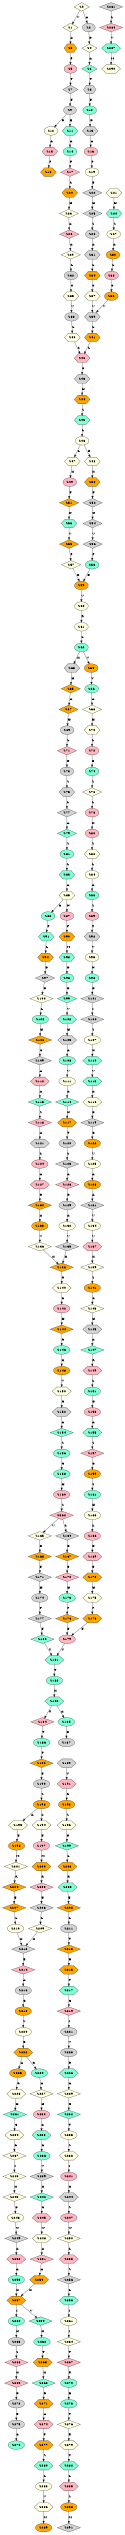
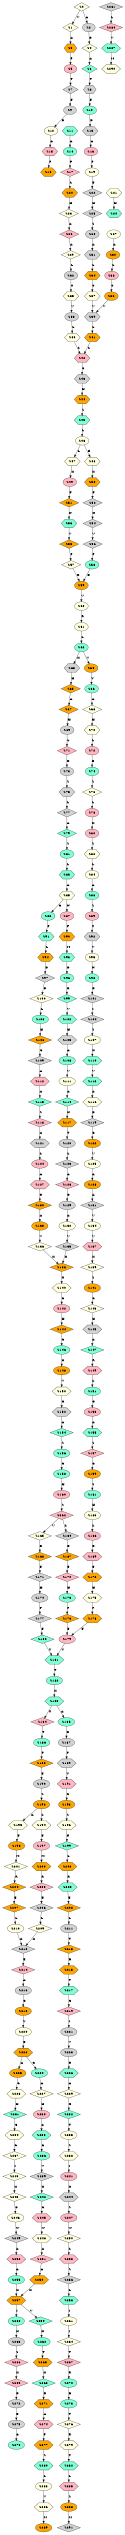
  strict digraph {
    node [fillcolor=lightyellow shape=ellipse style=filled]
    S0 [shape=diamond]
    S1 [shape=diamond]
    S2 [fillcolor=lightgrey]
    S3 [fillcolor=orange shape=hexagon]
    S4 [shape=diamond]
    S5 [fillcolor=lightpink]
    S6 [fillcolor=aquamarine shape=diamond]
    S7 [fillcolor=lightgrey shape=diamond]
    S8 [fillcolor=lightgrey shape=hexagon]
    S9 [fillcolor=lightgrey]
    S10 [fillcolor=aquamarine]
    S11 [fillcolor=aquamarine shape=hexagon]
    S12
    S13 [fillcolor=lightgrey shape=hexagon]
    S14 [fillcolor=aquamarine]
    S15 [fillcolor=lightpink shape=hexagon]
    S16 [fillcolor=lightpink]
    S17 [fillcolor=lightpink shape=diamond]
    S18 [fillcolor=orange shape=hexagon]
    S19
    S20 [fillcolor=orange shape=hexagon]
    S22 [fillcolor=lightgrey shape=diamond]
    S23 [shape=diamond]
    S21 [shape=hexagon]
    S24 [fillcolor=aquamarine shape=hexagon]
    S25 [fillcolor=lightgrey shape=diamond]
    S26 [fillcolor=lightpink shape=diamond]
    S27
    S28 [fillcolor=lightgrey]
    S29 [shape=diamond]
    S30 [fillcolor=orange]
    S31 [fillcolor=lightgrey shape=hexagon]
    S32 [fillcolor=lightgrey]
    S33 [fillcolor=lightpink]
    S34 [fillcolor=orange shape=hexagon]
    S35 [shape=hexagon]
    S36 [fillcolor=orange]
    S37 [shape=hexagon]
    S38 [fillcolor=lightgrey]
    S39 [fillcolor=lightgrey shape=hexagon]
    S40 [shape=hexagon]
    S41 [fillcolor=orange shape=hexagon]
    S42 [fillcolor=lightpink shape=hexagon]
    S43 [fillcolor=lightgrey shape=hexagon]
    S44 [fillcolor=orange shape=hexagon]
    S45 [fillcolor=aquamarine shape=hexagon]
    S46
    S47 [shape=hexagon]
    S48 [shape=hexagon]
    S49 [fillcolor=lightpink]
    S50 [fillcolor=orange shape=hexagon]
    S51 [fillcolor=orange shape=diamond]
    S52 [fillcolor=lightgrey shape=diamond]
    S53 [fillcolor=aquamarine shape=hexagon]
    S54 [fillcolor=lightgrey shape=diamond]
    S55 [fillcolor=orange shape=diamond]
    S56 [fillcolor=lightgrey shape=diamond]
    S57 [shape=diamond]
    S58 [fillcolor=aquamarine]
    S59 [fillcolor=orange]
    S60
    S61
    S62 [fillcolor=aquamarine]
    S63 [fillcolor=lightgrey shape=hexagon]
    S64 [fillcolor=orange]
    S65 [fillcolor=orange shape=diamond]
    S66 [fillcolor=aquamarine]
    S67 [fillcolor=orange shape=diamond]
    S68 [shape=diamond]
    S69 [fillcolor=lightgrey]
    S70 [shape=hexagon]
    S71 [fillcolor=lightpink shape=diamond]
    S72 [fillcolor=lightpink]
    S73 [fillcolor=lightgrey]
    S74 [fillcolor=aquamarine]
    S75 [fillcolor=lightgrey shape=hexagon]
    S76 [shape=diamond]
    S77 [fillcolor=lightgrey shape=diamond]
    S78 [fillcolor=lightpink]
    S79 [fillcolor=aquamarine shape=diamond]
    S80 [fillcolor=lightpink]
    S81 [fillcolor=aquamarine]
    S82 [shape=hexagon]
    S83 [fillcolor=aquamarine shape=hexagon]
    S84
    S85 [shape=hexagon]
    S86 [fillcolor=aquamarine]
    S87 [fillcolor=lightpink]
    S88 [fillcolor=aquamarine]
    S89 [fillcolor=lightpink]
    S90 [fillcolor=orange shape=hexagon]
    S91 [fillcolor=aquamarine shape=hexagon]
    S92 [fillcolor=lightgrey shape=hexagon]
    S93 [fillcolor=aquamarine shape=hexagon]
    S94 [fillcolor=orange shape=hexagon]
    S95
    S96 [fillcolor=aquamarine]
    S97 [fillcolor=lightgrey shape=diamond]
    S98 [fillcolor=aquamarine]
    S99 [fillcolor=aquamarine shape=diamond]
    S100 [shape=diamond]
    S101 [fillcolor=lightgrey shape=diamond]
    S102 [fillcolor=aquamarine shape=hexagon]
    S103 [fillcolor=aquamarine]
    S104 [fillcolor=lightgrey shape=diamond]
    S105 [fillcolor=lightgrey shape=hexagon]
    S106 [fillcolor=orange shape=diamond]
    S107
    S108 [fillcolor=aquamarine]
    S109 [fillcolor=lightgrey shape=diamond]
    S110 [fillcolor=aquamarine shape=hexagon]
    S111
    S112 [fillcolor=lightpink shape=hexagon]
    S113 [fillcolor=aquamarine shape=hexagon]
    S114 [fillcolor=aquamarine shape=diamond]
    S115 [fillcolor=aquamarine shape=diamond]
    S116 [shape=hexagon]
    S117 [fillcolor=orange shape=hexagon]
    S118 [fillcolor=lightpink shape=diamond]
    S119 [fillcolor=lightgrey shape=diamond]
    S120 [fillcolor=lightgrey]
    S121 [fillcolor=lightgrey shape=hexagon]
    S122 [fillcolor=orange]
    S123 [fillcolor=lightgrey shape=diamond]
    S124 [fillcolor=lightpink]
    S125
    S126 [fillcolor=lightpink shape=diamond]
    S127 [fillcolor=lightpink shape=hexagon]
    S128 [fillcolor=orange]
    S129 [fillcolor=lightgrey]
    S130 [fillcolor=orange shape=diamond]
    S131 [fillcolor=lightgrey shape=diamond]
    S132
    S133 [fillcolor=orange]
    S134
    S135 [fillcolor=lightgrey shape=diamond]
    S136 [shape=diamond]
    S137 [fillcolor=lightpink shape=hexagon]
    S138 [fillcolor=orange shape=diamond]
    S139 [shape=diamond]
    S140 [shape=hexagon]
    S141 [fillcolor=orange]
    S142 [fillcolor=lightpink]
    S143 [shape=diamond]
    S144 [fillcolor=orange shape=diamond]
    S145 [fillcolor=lightgrey shape=hexagon]
    S146 [fillcolor=aquamarine]
    S147 [fillcolor=aquamarine shape=diamond]
    S148 [fillcolor=orange]
    S149 [fillcolor=lightpink shape=hexagon]
    S150 [shape=hexagon]
    S151 [fillcolor=aquamarine]
    S152 [fillcolor=lightgrey shape=hexagon]
    S153 [fillcolor=lightpink]
    S154 [fillcolor=aquamarine shape=diamond]
    S155 [fillcolor=aquamarine shape=hexagon]
    S156 [fillcolor=aquamarine]
    S157 [fillcolor=lightpink shape=diamond]
    S158 [fillcolor=aquamarine]
    S159 [fillcolor=orange]
    S160 [fillcolor=lightpink]
    S161 [fillcolor=aquamarine]
    n163 [fillcolor=lightpink label=S362 shape=diamond]
    S163
    S164 [fillcolor=lightgrey shape=diamond]
    S165 [shape=diamond]
    S166 [fillcolor=lightpink]
    S167 [fillcolor=orange shape=diamond]
    S168 [fillcolor=orange shape=diamond]
    S169 [fillcolor=lightpink shape=hexagon]
    S170 [fillcolor=lightpink shape=diamond]
    S171 [fillcolor=lightgrey shape=diamond]
    S172 [fillcolor=orange shape=hexagon]
    S173 [fillcolor=aquamarine]
    S174 [fillcolor=lightgrey]
    S175 [shape=hexagon]
    S176 [fillcolor=orange shape=diamond]
    S177 [fillcolor=lightgrey shape=diamond]
    S178 [fillcolor=orange shape=hexagon]
    S179 [fillcolor=lightpink]
    S180 [fillcolor=aquamarine shape=diamond]
    S181 [fillcolor=aquamarine shape=hexagon]
    S182 [fillcolor=aquamarine]
    S183 [fillcolor=aquamarine shape=hexagon]
    S184 [fillcolor=lightpink shape=diamond]
    S185 [fillcolor=aquamarine]
    S186 [fillcolor=aquamarine]
    S187 [fillcolor=lightgrey]
    S188 [fillcolor=orange shape=diamond]
    S189 [fillcolor=lightgrey shape=hexagon]
    S190 [fillcolor=lightgrey]
    S191 [fillcolor=lightpink shape=hexagon]
    S192 [fillcolor=orange]
    S193 [fillcolor=orange]
    S194 [shape=hexagon]
    S195 [shape=hexagon]
    S196 [shape=hexagon]
    S197 [fillcolor=lightpink]
    S198 [fillcolor=orange]
    S199 [fillcolor=aquamarine shape=diamond]
    S200 [fillcolor=orange shape=hexagon]
    S201 [shape=diamond]
    S202 [fillcolor=orange shape=hexagon]
    S203 [fillcolor=lightpink shape=diamond]
    S204 [fillcolor=orange shape=diamond]
    S205 [fillcolor=aquamarine shape=hexagon]
    S206 [fillcolor=lightgrey shape=diamond]
    S207 [fillcolor=orange shape=diamond]
    S208 [fillcolor=orange shape=diamond]
    S209 [shape=diamond]
    S210
    S211 [fillcolor=lightgrey]
    S212 [fillcolor=lightgrey shape=diamond]
    S213 [fillcolor=orange shape=diamond]
    S214 [fillcolor=lightpink shape=diamond]
    S215 [fillcolor=orange shape=hexagon]
    S216 [fillcolor=lightgrey]
    S217 [fillcolor=aquamarine shape=hexagon]
    S218 [fillcolor=orange]
    S219 [fillcolor=lightpink shape=diamond]
    S220
    S221 [fillcolor=lightgrey]
    S222 [fillcolor=orange shape=hexagon]
    S223 [fillcolor=lightgrey]
    S224 [fillcolor=aquamarine]
    S225 [fillcolor=orange]
    S226 [fillcolor=aquamarine shape=hexagon]
    S227 [shape=diamond]
    S228 [shape=hexagon]
    S229 [shape=diamond]
    S230 [fillcolor=lightpink]
    S231 [fillcolor=aquamarine shape=diamond]
    S232 [fillcolor=aquamarine shape=diamond]
    S233 [fillcolor=aquamarine shape=hexagon]
    S234 [shape=hexagon]
    S235
    S236 [fillcolor=aquamarine]
    S237 [shape=diamond]
    S238 [shape=hexagon]
    S239 [fillcolor=lightgrey shape=diamond]
    S240 [shape=diamond]
    S241 [fillcolor=lightpink]
    S242 [fillcolor=aquamarine shape=diamond]
    S243 [shape=diamond]
    S244 [fillcolor=lightgrey shape=hexagon]
    S245 [fillcolor=lightpink shape=hexagon]
    S246
    S247 [fillcolor=lightpink]
    S248 [shape=hexagon]
    S249 [fillcolor=lightgrey shape=diamond]
    S250 [shape=diamond]
    S251 [fillcolor=lightpink shape=diamond]
    S252 [fillcolor=lightpink shape=hexagon]
    S253 [fillcolor=lightpink shape=hexagon]
    S254 [fillcolor=orange shape=hexagon]
    S255 [fillcolor=aquamarine]
    S256 [fillcolor=lightgrey shape=diamond]
    S257 [fillcolor=orange shape=hexagon]
    S258 [fillcolor=aquamarine shape=hexagon]
    S259 [fillcolor=aquamarine shape=diamond]
    S260 [fillcolor=aquamarine]
    S261
    S262 [fillcolor=aquamarine]
    S263 [fillcolor=lightgrey]
    S264 [shape=diamond]
    S265 [fillcolor=orange shape=hexagon]
    S266 [fillcolor=lightpink shape=diamond]
    S267 [fillcolor=lightpink shape=diamond]
    S268 [fillcolor=aquamarine shape=diamond]
    S269 [fillcolor=lightpink shape=diamond]
    S270 [fillcolor=aquamarine]
    S271 [fillcolor=orange shape=hexagon]
    S272 [fillcolor=lightgrey]
    S273 [fillcolor=aquamarine]
    S274 [fillcolor=lightpink shape=hexagon]
    S275 [fillcolor=lightgrey]
    S276 [shape=diamond]
    S277 [fillcolor=orange shape=hexagon]
    S278 [fillcolor=aquamarine]
    S279 [shape=hexagon]
    S280 [fillcolor=aquamarine shape=hexagon]
    S282 [fillcolor=aquamarine shape=hexagon]
    S283
    S281 [fillcolor=lightgrey shape=diamond]
    S284 [fillcolor=lightpink shape=diamond]
    S285 [fillcolor=lightpink shape=hexagon]
    S286 [shape=hexagon]
    S287 [fillcolor=aquamarine shape=hexagon]
    S288 [fillcolor=orange]
    S289 [fillcolor=orange]
    S290 [shape=hexagon]
    S291 [fillcolor=lightgrey shape=diamond]
    S0 -> S1 [label=V]
    S0 -> S2 [label=A]
    S1 -> S3 [label=A]
    S2 -> S4 [label=D]
    S3 -> S5 [label=P]
    S4 -> S6 [label=A]
    S5 -> S7 [label=T]
    S6 -> S8 [label=T]
    S7 -> S9 [label=F]
    S8 -> S10 [label=F]
-   S9 -> S11 [label=E]
    S9 -> S12 [label=D]
    S10 -> S13 [label=D]
    S11 -> S14 [label=A]
    S12 -> S15 [label=A]
    S13 -> S16 [label=A]
    S14 -> S17 [label=P]
    S15 -> S18 [label=P]
    S16 -> S19 [label=P]
    S17 -> S20 [label=L]
    S19 -> S22 [label=F]
    S20 -> S23 [label=H]
    S22 -> S25 [label=H]
    S23 -> S26 [label=A]
    S21 -> S24 [label=H]
-   S24 -> S27 [label=S]
    S25 -> S28 [label=S]
    S26 -> S29 [label=A]
    S27 -> S30 [label=A]
    S28 -> S31 [label=A]
    S29 -> S32 [label=L]
    S30 -> S33 [label=L]
    S31 -> S34 [label=L]
    S32 -> S35 [label=T]
    S33 -> S36 [label=T]
    S34 -> S37 [label=T]
    S35 -> S38 [label=V]
    S36 -> S39 [label=V]
    S37 -> S39 [label=V]
    S38 -> S40 [label=L]
    S39 -> S41 [label=L]
    S40 -> S42 [label=L]
    S41 -> S42 [label=L]
    S42 -> S43 [label=C]
    S43 -> S44 [label=H]
    S44 -> S45 [label=S]
    S45 -> S46 [label=L]
    S46 -> S47 [label=L]
    S46 -> S48 [label=F]
    S47 -> S49 [label=K]
    S48 -> S50 [label=K]
    S49 -> S51 [label=F]
    S50 -> S52 [label=F]
    S51 -> S53 [label=N]
    S52 -> S54 [label=N]
    S53 -> S55 [label=V]
    S54 -> S56 [label=V]
    S55 -> S57 [label=P]
    S56 -> S58 [label=P]
    S57 -> S59 [label=D]
    S58 -> S59 [label=D]
    S59 -> S60 [label=V]
    S60 -> S61 [label=R]
    S61 -> S62 [label=L]
    S62 -> S63 [label=K]
    S62 -> S64 [label=V]
    S63 -> S65 [label=H]
    S64 -> S66 [label=Y]
    S65 -> S67 [label=A]
    S66 -> S68 [label=A]
    S67 -> S69 [label=H]
    S68 -> S70 [label=H]
    S69 -> S71 [label=L]
    S70 -> S72 [label=L]
    S71 -> S73 [label=D]
    S72 -> S74 [label=E]
    S73 -> S75 [label=S]
    S74 -> S76 [label=S]
    S75 -> S77 [label=L]
    S76 -> S78 [label=L]
    S77 -> S79 [label=A]
    S78 -> S80 [label=K]
    S79 -> S81 [label=S]
    S80 -> S82 [label=S]
    S81 -> S83 [label=L]
    S82 -> S84 [label=L]
    S83 -> S85 [label=A]
    S84 -> S86 [label=A]
    S85 -> S87 [label=N]
    S85 -> S88 [label=G]
    S86 -> S89 [label=S]
    S87 -> S90 [label=P]
    S88 -> S91 [label=P]
    S89 -> S92 [label=T]
    S90 -> S93 [label=M]
    S91 -> S94 [label=L]
    S92 -> S95 [label=V]
    S93 -> S96 [label=D]
    S94 -> S97 [label=D]
    S95 -> S98 [label=N]
    S96 -> S99 [label=D]
    S97 -> S100 [label=D]
    S98 -> S101 [label=D]
    S99 -> S102 [label=V]
    S100 -> S103 [label=L]
    S101 -> S104 [label=I]
    S102 -> S105 [label=H]
    S103 -> S106 [label=H]
    S104 -> S107 [label=S]
    S105 -> S108 [label=A]
    S106 -> S109 [label=G]
    S107 -> S110 [label=K]
    S108 -> S111 [label=V]
    S109 -> S112 [label=A]
    S110 -> S113 [label=V]
    S111 -> S114 [label=A]
    S112 -> S115 [label=A]
    S113 -> S116 [label=A]
    S114 -> S117 [label=N]
    S115 -> S118 [label=S]
    S116 -> S119 [label=D]
    S117 -> S120 [label=T]
    S118 -> S121 [label=A]
    S119 -> S122 [label=G]
    S120 -> S123 [label=L]
    S121 -> S124 [label=L]
    S122 -> S125 [label=V]
    S123 -> S126 [label=A]
    S124 -> S127 [label=A]
    S125 -> S128 [label=A]
    S126 -> S129 [label=D]
    S127 -> S130 [label=D]
    S128 -> S131 [label=A]
    S129 -> S132 [label=A]
    S130 -> S133 [label=A]
    S131 -> S134 [label=V]
    S132 -> S135 [label=V]
    S133 -> S136 [label=V]
    S134 -> S137 [label=V]
    S135 -> S138 [label=K]
    S136 -> S138 [label=K]
    S137 -> S139 [label=K]
    S138 -> S140 [label=K]
    S139 -> S141 [label=S]
    S140 -> S142 [label=G]
    S141 -> S143 [label=G]
    S142 -> S144 [label=H]
    S143 -> S145 [label=H]
    S144 -> S146 [label=G]
    S145 -> S147 [label=A]
    S146 -> S148 [label=K]
    S147 -> S149 [label=R]
    S148 -> S150 [label=V]
    S149 -> S151 [label=L]
    S150 -> S152 [label=Q]
    S151 -> S153 [label=Q]
    S152 -> S154 [label=A]
    S153 -> S155 [label=A]
    S154 -> S156 [label=S]
    S155 -> S157 [label=S]
    S156 -> S158 [label=G]
    S157 -> S159 [label=G]
    S158 -> S160 [label=H]
    S159 -> S161 [label=S]
    S160 -> n163 [label=S]
    S161 -> S163 [label=H]
    n163 -> S164 [label=L]
    n163 -> S165 [label=V]
    S163 -> S166 [label=L]
    S164 -> S167 [label=D]
    S165 -> S168 [label=D]
    S166 -> S169 [label=D]
    S167 -> S170 [label=F]
    S168 -> S171 [label=F]
    S169 -> S172 [label=F]
    S170 -> S173 [label=H]
    S171 -> S174 [label=H]
    S172 -> S175 [label=H]
    S173 -> S176 [label=P]
    S174 -> S177 [label=P]
    S175 -> S178 [label=P]
    S176 -> S179 [label=F]
    S177 -> S180 [label=F]
    S178 -> S179 [label=F]
    S179 -> S181 [label=Y]
    S180 -> S181 [label=Y]
    S181 -> S182 [label=T]
    S182 -> S183 [label=K]
    S183 -> S184 [label=T]
    S183 -> S185 [label=A]
    S184 -> S186 [label=T]
    S185 -> S187 [label=Q]
    S186 -> S188 [label=P]
+   S187 -> S189 [label=P]
    S188 -> S190 [label=F]
    S189 -> S191 [label=Y]
    S190 -> S192 [label=S]
    S191 -> S193 [label=C]
    S192 -> S194 [label=L]
    S192 -> S195 [label=A]
    S193 -> S196 [label=S]
    S194 -> S197 [label=F]
    S195 -> S198 [label=F]
    S196 -> S199 [label=F]
    S197 -> S200 [label=M]
    S198 -> S201 [label=M]
    S199 -> S202 [label=L]
    S200 -> S203 [label=R]
    S201 -> S204 [label=R]
    S202 -> S205 [label=R]
    S203 -> S206 [label=E]
    S204 -> S207 [label=E]
    S205 -> S208 [label=E]
    S206 -> S209 [label=L]
    S207 -> S210 [label=L]
    S208 -> S211 [label=L]
    S209 -> S212 [label=A]
    S210 -> S212 [label=A]
    S211 -> S213 [label=T]
    S212 -> S214 [label=E]
    S213 -> S215 [label=E]
    S214 -> S216 [label=A]
    S215 -> S217 [label=T]
    S216 -> S218 [label=G]
    S217 -> S219 [label=G]
    S218 -> S220 [label=Y]
    S219 -> S221 [label=I]
    S220 -> S222 [label=E]
    S221 -> S223 [label=V]
    S222 -> S224 [label=G]
    S222 -> S225 [label=A]
    S223 -> S226 [label=D]
    S224 -> S227 [label=A]
    S225 -> S228 [label=G]
    S226 -> S229 [label=A]
    S227 -> S230 [label=H]
    S228 -> S231 [label=H]
    S229 -> S232 [label=Q]
    S230 -> S233 [label=A]
    S231 -> S234 [label=G]
    S232 -> S235 [label=T]
    S233 -> S236 [label=G]
    S234 -> S237 [label=G]
    S235 -> S238 [label=S]
    S236 -> S239 [label=V]
    S237 -> S240 [label=I]
    S238 -> S241 [label=I]
    S239 -> S242 [label=K]
    S240 -> S243 [label=K]
    S241 -> S244 [label=K]
    S242 -> S245 [label=G]
    S243 -> S246 [label=G]
    S244 -> S247 [label=S]
    S245 -> S248 [label=W]
    S246 -> S249 [label=W]
    S247 -> S250 [label=W]
    S248 -> S251 [label=A]
    S249 -> S252 [label=A]
    S250 -> S253 [label=L]
    S251 -> S254 [label=A]
    S252 -> S255 [label=A]
    S253 -> S256 [label=S]
    S254 -> S257 [label=K]
    S255 -> S257 [label=K]
    S256 -> S258 [label=L]
    S257 -> S259 [label=V]
    S257 -> S260 [label=I]
    S258 -> S261 [label=I]
    S259 -> S262 [label=N]
    S260 -> S263 [label=N]
    S261 -> S264 [label=I]
    S262 -> S265 [label=T]
    S263 -> S266 [label=S]
    S264 -> S267 [label=T]
    S265 -> S268 [label=K]
    S266 -> S269 [label=K]
    S267 -> S270 [label=R]
    S268 -> S271 [label=D]
    S269 -> S272 [label=D]
    S270 -> S273 [label=E]
    S271 -> S274 [label=A]
    S272 -> S275 [label=E]
    S273 -> S276 [label=T]
    S274 -> S277 [label=P]
    S275 -> S278 [label=G]
    S276 -> S279 [label=R]
    S277 -> S280 [label=S]
    S279 -> S282 [label=T]
    S280 -> S283 [label=L]
    S282 -> S285 [label=L]
    S283 -> S286 [label=V]
    S281 -> S284 [label=L]
    S284 -> S287 [label=V]
    S285 -> S288 [label=S]
    S286 -> S289 [label=M]
    S287 -> S290 [label=M]
    S288 -> S291 [label=M]
  }
